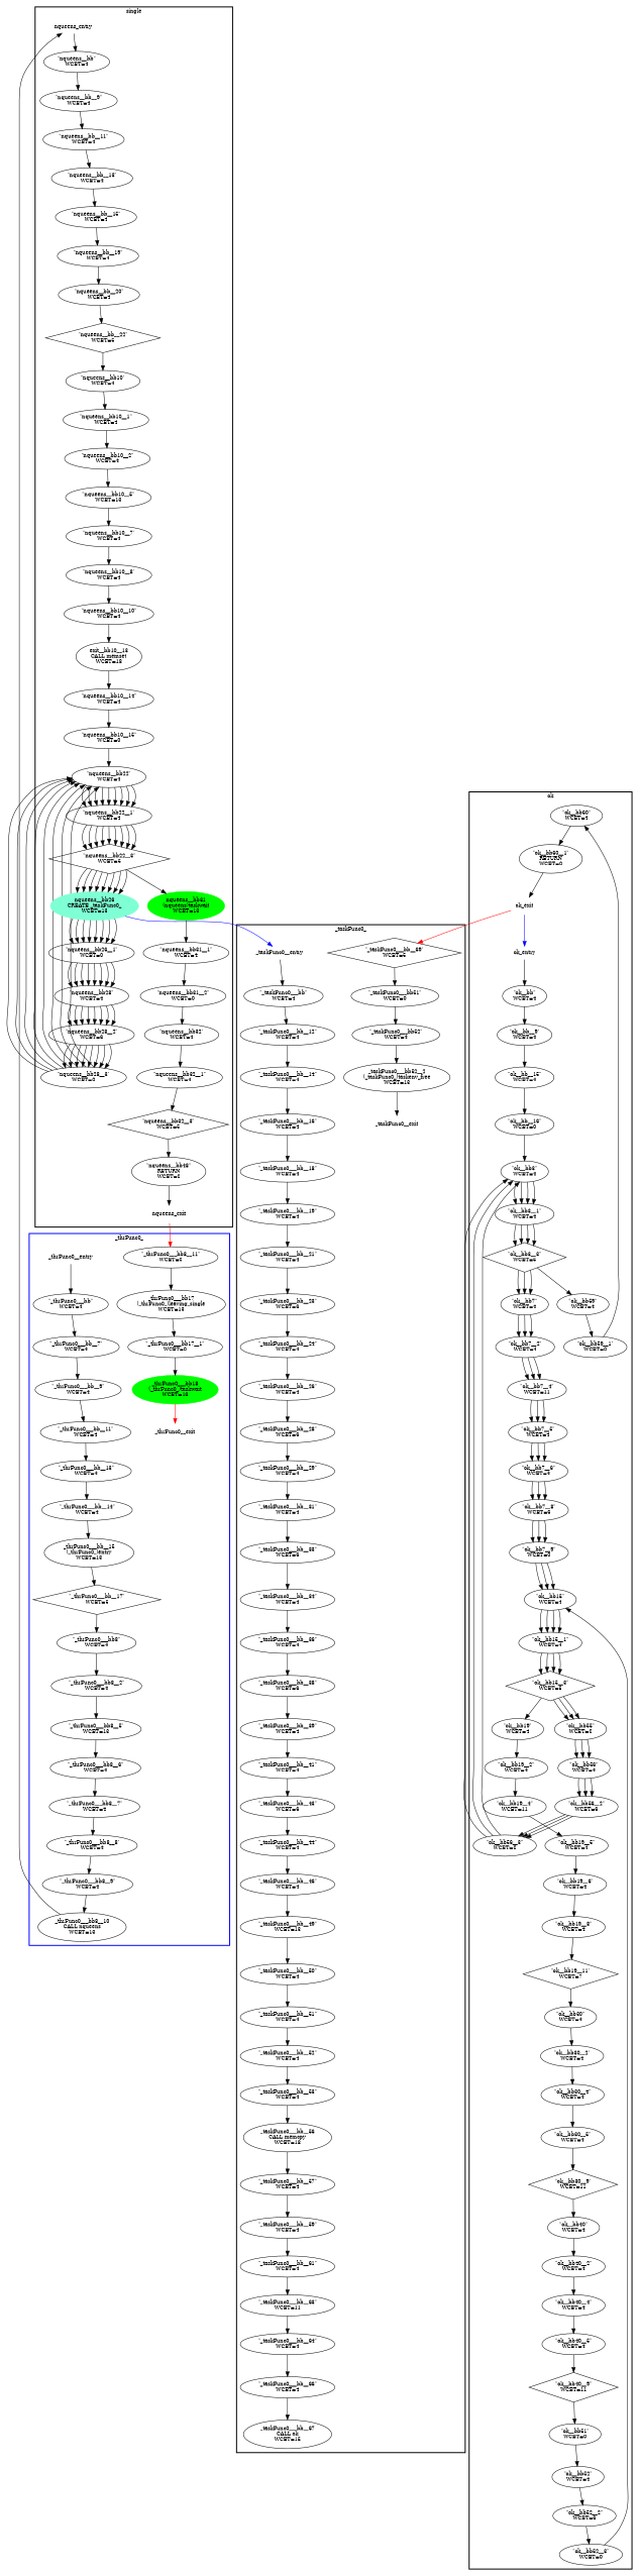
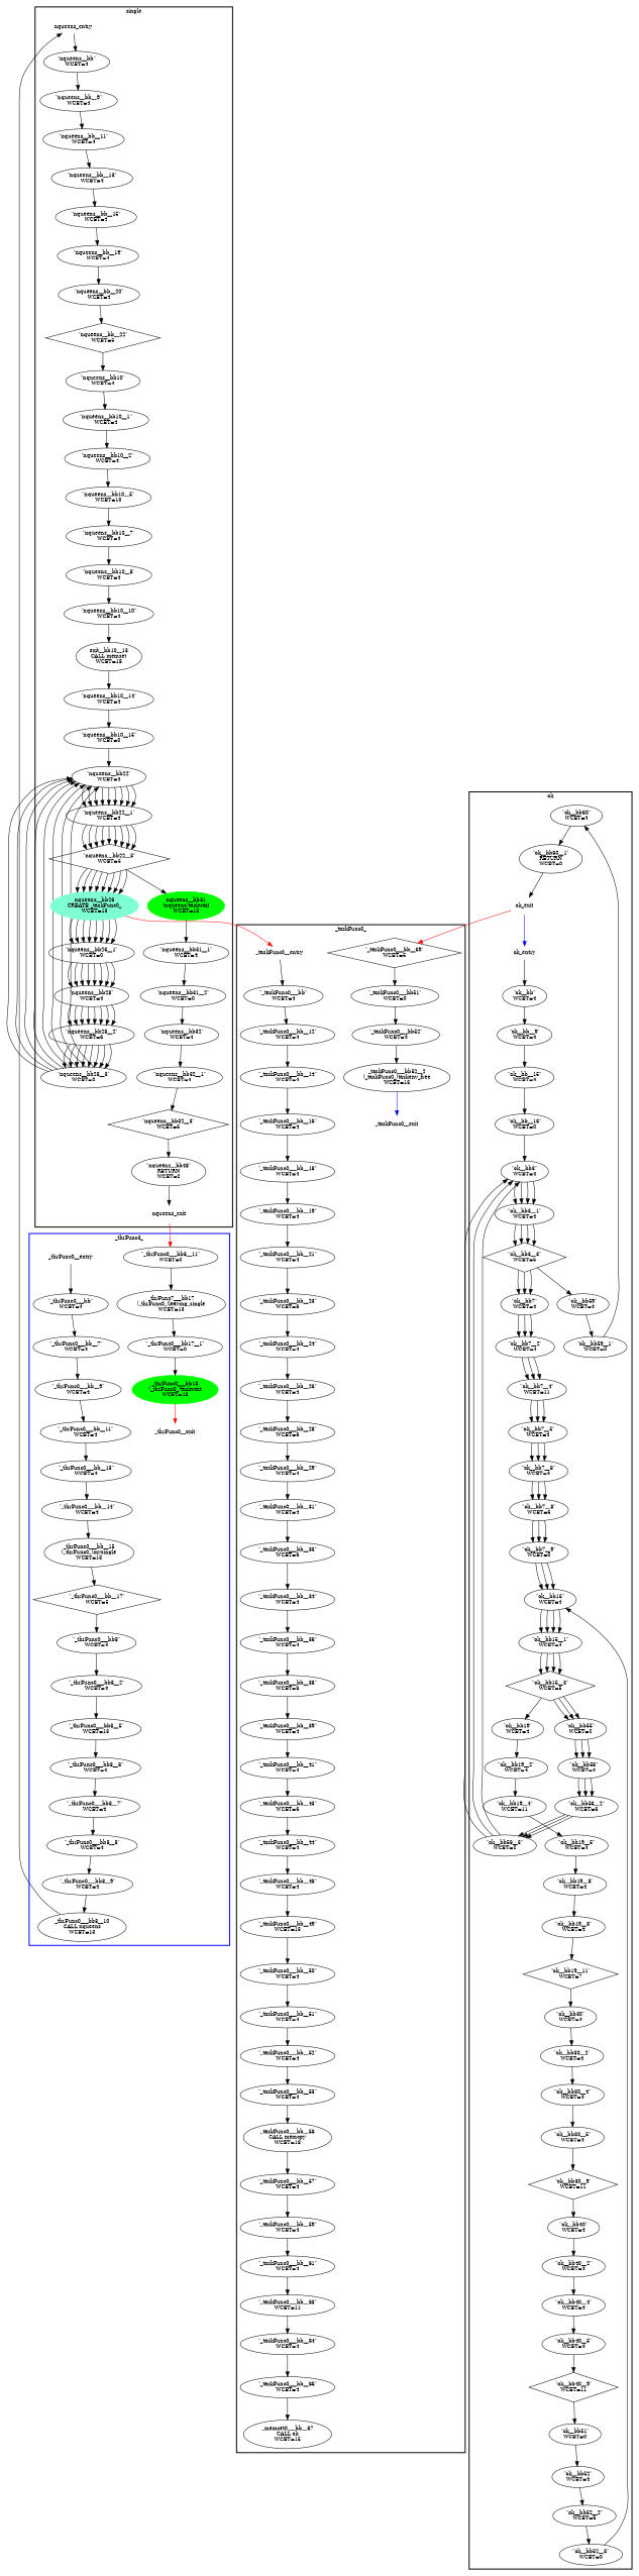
  digraph {
    fontsize=10
    rankdir=TB
    node [fontsize=10]
    n1 [label="\"_thrFunc0___bb__13\"\nWCET=4" width=0.01]
    n2 [color=white label=_thrFunc0__exit width=0.01]
    n3 [label="\"_thrFunc0___bb8__8\"\nWCET=4" width=0.01]
    n4 [label="\"_thrFunc0___bb8__11\"\nWCET=0" width=0.01]
    n5 [label="\"_thrFunc0___bb17__1\"\nWCET=0" width=0.01]
-   n6 [label="_thrFunc0___bb17\n(_thrFunc0_)leaving_single\nWCET=13" width=0.01]
+   n6 [label="_thrFunc7___bb17\n(_thrFunc0_)leaving_single\nWCET=13" width=0.01]
    n7 [color=green label="_thrFunc0___bb18\n(_thrFunc0_)taskwait\nWCET=13" style=filled width=0.01]
    n8 [label="\"_thrFunc0___bb\"\nWCET=4" width=0.01]
    n9 [label="_thrFunc0___bb8__10\nCALL nqueens\nWCET=13" width=0.01]
    n10 [label="\"_thrFunc0___bb8\"\nWCET=4" width=0.01]
    n11 [label="\"_thrFunc0___bb__11\"\nWCET=4" width=0.01]
    n12 [label="\"_thrFunc0___bb8__5\"\nWCET=13" width=0.01]
    n13 [label="\"_thrFunc0___bb__7\"\nWCET=4" width=0.01]
    n14 [label="\"_thrFunc0___bb8__6\"\nWCET=4" width=0.01]
    n15 [color=white height=0.01 label=_thrFunc0__entry width=0.01]
    n16 [label="\"_thrFunc0___bb8__2\"\nWCET=4" width=0.01]
    n17 [label="\"_thrFunc0___bb__9\"\nWCET=4" width=0.01]
    n18 [label="\"_thrFunc0___bb__14\"\nWCET=4" width=0.01]
-   n19 [label="_thrFunc0___bb__15\n(_thrFunc0_)entry\nWCET=13" width=0.01]
+   n19 [label="_thrFunc0___bb__15\n(_thrFunc0_)mysingle\nWCET=13" width=0.01]
    n20 [label="\"_thrFunc0___bb8__7\"\nWCET=4" width=0.01]
    n21 [label="\"_thrFunc0___bb__17\"\nWCET=5" shape=diamond width=0.01]
    n22 [label="\"_thrFunc0___bb8__9\"\nWCET=4" width=0.01]
    n23 [label="\"nqueens__bb10\"\nWCET=4" width=0.01]
    n24 [label="\"nqueens__bb10__7\"\nWCET=4" width=0.01]
    n25 [label="\"nqueens__bb10__15\"\nWCET=0" width=0.01]
    n26 [label="\"nqueens__bb32__3\"\nWCET=5" shape=diamond width=0.01]
    n27 [label="\"nqueens__bb__22\"\nWCET=5" shape=diamond width=0.01]
    n28 [label="\"nqueens__bb28__3\"\nWCET=0" width=0.01]
    n29 [label="\"nqueens__bb__11\"\nWCET=4" width=0.01]
    n30 [label="\"nqueens__bb22\"\nWCET=4" width=0.01]
    n31 [label="\"nqueens__bb10__14\"\nWCET=4" width=0.01]
    n32 [label="\"nqueens__bb31__2\"\nWCET=0" width=0.01]
    n33 [label="\"nqueens__bb__20\"\nWCET=4" width=0.01]
    n34 [label="\"nqueens__bb31__1\"\nWCET=4" width=0.01]
    n35 [label="\"nqueens__bb22__3\"\nWCET=5" shape=diamond width=0.01]
    n36 [label="\"nqueens__bb32\"\nWCET=4" width=0.01]
    n37 [label="exit__bb10__13\nCALL memset\nWCET=18" width=0.01]
    n38 [label="\"nqueens__bb22__1\"\nWCET=4" width=0.01]
    n39 [label="\"nqueens__bb__19\"\nWCET=4" width=0.01]
    n40 [label="\"nqueens__bb26__1\"\nWCET=0" width=0.01]
    n41 [label="\"nqueens__bb__13\"\nWCET=4" width=0.01]
    n42 [label="\"nqueens__bb28__2\"\nWCET=6" width=0.01]
    n43 [color=white label=nqueens_exit width=0.01]
    n44 [label="\"nqueens__bb32__1\"\nWCET=4" width=0.01]
    n45 [label="\"nqueens__bb10__10\"\nWCET=4" width=0.01]
    n46 [color=white height=0.01 label=nqueens_entry width=0.01]
    n47 [label="\"nqueens__bb__15\"\nWCET=4" width=0.01]
    n48 [color=green label="nqueens__bb31\n(nqueens)taskwait\nWCET=13" style=filled width=0.01]
    n49 [color=aquamarine label="nqueens__bb26\nCREATE _taskFunc0_\nWCET=13" style=filled width=0.01]
    n50 [label="\"nqueens__bb10__1\"\nWCET=4" width=0.01]
    n51 [label="\"nqueens__bb48\"\nRETURN\nWCET=0" width=0.01]
    n52 [label="\"nqueens__bb10__8\"\nWCET=4" width=0.01]
    n53 [label="\"nqueens__bb10__2\"\nWCET=4" width=0.01]
    n54 [label="\"nqueens__bb10__5\"\nWCET=13" width=0.01]
    n55 [label="\"nqueens__bb\"\nWCET=4" width=0.01]
    n56 [label="\"nqueens__bb__9\"\nWCET=4" width=0.01]
    n57 [label="\"nqueens__bb28\"\nWCET=4" width=0.01]
    n58 [label="_taskFunc0___bb52__2\n(_taskFunc0_)taskenv_free\nWCET=13" width=0.01]
    n59 [label="\"_taskFunc0___bb__59\"\nWCET=4" width=0.01]
    n60 [label="\"_taskFunc0___bb51\"\nWCET=0" width=0.01]
    n61 [label="\"_taskFunc0___bb__28\"\nWCET=6" width=0.01]
    n62 [label="\"_taskFunc0___bb__31\"\nWCET=4" width=0.01]
-   n63 [label="_taskFunc0___bb__67\nCALL ok\nWCET=15" width=0.01]
+   n63 [label="_memset0___bb__67\nCALL ok\nWCET=15" width=0.01]
    n64 [label="\"_taskFunc0___bb__46\"\nWCET=4" width=0.01]
    n65 [label="\"_taskFunc0___bb__57\"\nWCET=4" width=0.01]
    n66 [label="\"_taskFunc0___bb__69\"\nWCET=5" shape=diamond width=0.01]
    n67 [label="\"_taskFunc0___bb__61\"\nWCET=4" width=0.01]
    n68 [label="\"_taskFunc0___bb__14\"\nWCET=4" width=0.01]
    n69 [label="\"_taskFunc0___bb52\"\nWCET=4" width=0.01]
    n70 [label="\"_taskFunc0___bb__29\"\nWCET=4" width=0.01]
    n71 [label="\"_taskFunc0___bb__52\"\nWCET=4" width=0.01]
    n72 [label="\"_taskFunc0___bb__16\"\nWCET=4" width=0.01]
    n73 [label="\"_taskFunc0___bb__38\"\nWCET=6" width=0.01]
    n74 [label="\"_taskFunc0___bb__41\"\nWCET=4" width=0.01]
    n75 [label="\"_taskFunc0___bb__36\"\nWCET=4" width=0.01]
    n76 [color=white height=0.01 label=_taskFunc0__entry width=0.01]
    n77 [label="\"_taskFunc0___bb__44\"\nWCET=4" width=0.01]
    n78 [label="\"_taskFunc0___bb__33\"\nWCET=6" width=0.01]
    n79 [label="\"_taskFunc0___bb__43\"\nWCET=6" width=0.01]
    n80 [label="\"_taskFunc0___bb__21\"\nWCET=4" width=0.01]
    n81 [label="_taskFunc0___bb__56\nCALL memcpy\nWCET=18" width=0.01]
    n82 [label="\"_taskFunc0___bb__34\"\nWCET=4" width=0.01]
    n83 [label="\"_taskFunc0___bb__23\"\nWCET=6" width=0.01]
    n84 [label="\"_taskFunc0___bb__39\"\nWCET=4" width=0.01]
    n85 [label="\"_taskFunc0___bb__19\"\nWCET=4" width=0.01]
    n86 [label="\"_taskFunc0___bb\"\nWCET=4" width=0.01]
    n87 [label="\"_taskFunc0___bb__26\"\nWCET=4" width=0.01]
    n88 [label="\"_taskFunc0___bb__51\"\nWCET=4" width=0.01]
    n89 [label="\"_taskFunc0___bb__24\"\nWCET=4" width=0.01]
    n90 [label="\"_taskFunc0___bb__18\"\nWCET=4" width=0.01]
    n91 [label="\"_taskFunc0___bb__53\"\nWCET=4" width=0.01]
    n92 [label="\"_taskFunc0___bb__66\"\nWCET=4" width=0.01]
    n93 [label="\"_taskFunc0___bb__12\"\nWCET=4" width=0.01]
    n94 [label="\"_taskFunc0___bb__64\"\nWCET=4" width=0.01]
    n95 [color=white label=_taskFunc0__exit width=0.01]
    n96 [label="\"_taskFunc0___bb__49\"\nWCET=13" width=0.01]
    n97 [label="\"_taskFunc0___bb__63\"\nWCET=11" width=0.01]
    n98 [label="\"_taskFunc0___bb__50\"\nWCET=4" width=0.01]
    n99 [label="\"ok__bb60\"\nWCET=4" width=0.01]
    n100 [label="\"ok__bb40\"\nWCET=4" width=0.01]
    n101 [label="\"ok__bb59__1\"\nWCET=0" width=0.01]
    n102 [label="\"ok__bb30__4\"\nWCET=4" width=0.01]
    n103 [label="\"ok__bb52__2\"\nWCET=6" width=0.01]
    n104 [label="\"ok__bb19__6\"\nWCET=4" width=0.01]
    n105 [color=white height=0.01 label=ok_entry width=0.01]
    n106 [label="\"ok__bb15\"\nWCET=4" width=0.01]
    n107 [label="\"ok__bb15__3\"\nWCET=5" shape=diamond width=0.01]
    n108 [label="\"ok__bb19__4\"\nWCET=11" width=0.01]
    n109 [label="\"ok__bb56__2\"\nWCET=6" width=0.01]
    n110 [label="\"ok__bb56\"\nWCET=4" width=0.01]
    n111 [label="\"ok__bb7__4\"\nWCET=11" width=0.01]
    n112 [label="\"ok__bb\"\nWCET=4" width=0.01]
    n113 [label="\"ok__bb40__4\"\nWCET=4" width=0.01]
    n114 [label="\"ok__bb3__3\"\nWCET=5" shape=diamond width=0.01]
    n115 [label="\"ok__bb__9\"\nWCET=4" width=0.01]
    n116 [label="\"ok__bb40__2\"\nWCET=4" width=0.01]
    n117 [label="\"ok__bb3\"\nWCET=4" width=0.01]
    n118 [label="\"ok__bb7\"\nWCET=4" width=0.01]
    n119 [label="\"ok__bb7__9\"\nWCET=0" width=0.01]
    n120 [label="\"ok__bb51\"\nWCET=0" width=0.01]
    n121 [label="\"ok__bb56__3\"\nWCET=0" width=0.01]
    n122 [label="\"ok__bb40__5\"\nWCET=4" width=0.01]
    n123 [label="\"ok__bb40__9\"\nWCET=11" shape=diamond width=0.01]
    n124 [label="\"ok__bb7__8\"\nWCET=6" width=0.01]
    n125 [label="\"ok__bb52__3\"\nWCET=0" width=0.01]
    n126 [label="\"ok__bb19\"\nWCET=4" width=0.01]
    n127 [color=white label=ok_exit width=0.01]
    n128 [label="\"ok__bb__15\"\nWCET=4" width=0.01]
    n129 [label="\"ok__bb30\"\nWCET=4" width=0.01]
    n130 [label="\"ok__bb7__2\"\nWCET=4" width=0.01]
    n131 [label="\"ok__bb30__5\"\nWCET=4" width=0.01]
    n132 [label="\"ok__bb59\"\nWCET=4" width=0.01]
    n133 [label="\"ok__bb30__2\"\nWCET=4" width=0.01]
    n134 [label="\"ok__bb19__8\"\nWCET=4" width=0.01]
    n135 [label="\"ok__bb19__2\"\nWCET=4" width=0.01]
    n136 [label="\"ok__bb55\"\nWCET=0" width=0.01]
    n137 [label="\"ok__bb19__11\"\nWCET=7" shape=diamond width=0.01]
    n138 [label="\"ok__bb60__1\"\nRETURN\nWCET=0" width=0.01]
    n139 [label="\"ok__bb__16\"\nWCET=0" width=0.01]
    n140 [label="\"ok__bb15__1\"\nWCET=4" width=0.01]
    n141 [label="\"ok__bb30__9\"\nWCET=11" shape=diamond width=0.01]
    n142 [label="\"ok__bb7__6\"\nWCET=4" width=0.01]
    n143 [label="\"ok__bb19__5\"\nWCET=4" width=0.01]
    n144 [label="\"ok__bb3__1\"\nWCET=4" width=0.01]
    n145 [label="\"ok__bb7__5\"\nWCET=4" width=0.01]
    n146 [label="\"ok__bb52\"\nWCET=4" width=0.01]
    subgraph cluster_1 {
      color=blue
-     label=_thrFunc0_
+     label=_thrFunc3_
      style=bold
      n1
      n2
      n3
      n4
      n5
      n6
      n7
      n8
      n9
      n10
      n11
      n12
      n13
      n14
      n15
      n16
      n17
      n18
      n19
      n20
      n21
      n22
    }
    subgraph cluster_2 {
      label=single
      style=bold
      n23
      n24
      n25
      n26
      n27
      n28
      n29
      n30
      n31
      n32
      n33
      n34
      n35
      n36
      n37
      n38
      n39
      n40
      n41
      n42
      n43
      n44
      n45
      n46
      n47
      n48
      n49
      n50
      n51
      n52
      n53
      n54
      n55
      n56
      n57
    }
    subgraph cluster_3 {
      label=_taskFunc0_
      style=bold
      n58
      n59
      n60
      n61
      n62
      n63
      n64
      n65
      n66
      n67
      n68
      n69
      n70
      n71
      n72
      n73
      n74
      n75
      n76
      n77
      n78
      n79
      n80
      n81
      n82
      n83
      n84
      n85
      n86
      n87
      n88
      n89
      n90
      n91
      n92
      n93
      n94
      n95
      n96
      n97
      n98
    }
    subgraph cluster_4 {
      label=ok
      style=bold
      n99
      n100
      n101
      n102
      n103
      n104
      n105
      n106
      n107
      n108
      n109
      n110
      n111
      n112
      n113
      n114
      n115
      n116
      n117
      n118
      n119
      n120
      n121
      n122
      n123
      n124
      n125
      n126
      n127
      n128
      n129
      n130
      n131
      n132
      n133
      n134
      n135
      n136
      n137
      n138
      n139
      n140
      n141
      n142
      n143
      n144
      n145
      n146
    }
    n1 -> n18
    n3 -> n22
    n4 -> n6
    n5 -> n7
    n6 -> n5
    n7 -> n2 [color=red]
    n8 -> n13
    n9 -> n46 [color=black]
    n10 -> n16
    n11 -> n1
    n12 -> n14
    n13 -> n17
    n14 -> n20
    n15 -> n8
    n16 -> n12
    n17 -> n11
    n18 -> n19
    n19 -> n21
    n20 -> n3
    n21 -> n10
    n22 -> n9
    n23 -> n50
    n24 -> n52
    n25 -> n30
    n26 -> n51
    n27 -> n23
    n28 -> n30
    n28 -> n30
    n28 -> n30
    n28 -> n30
    n28 -> n30
    n28 -> n30
    n28 -> n30
    n28 -> n30
    n29 -> n41
    n30 -> n38
    n30 -> n38
    n30 -> n38
    n30 -> n38
    n30 -> n38
    n30 -> n38
    n30 -> n38
    n30 -> n38
    n30 -> n38
    n31 -> n25
    n32 -> n36
    n33 -> n27
    n34 -> n32
    n35 -> n48
    n35 -> n49
    n35 -> n49
    n35 -> n49
    n35 -> n49
    n35 -> n49
    n35 -> n49
    n35 -> n49
    n35 -> n49
    n36 -> n44
    n37 -> n31
    n38 -> n35
    n38 -> n35
    n38 -> n35
    n38 -> n35
    n38 -> n35
    n38 -> n35
    n38 -> n35
    n38 -> n35
    n38 -> n35
    n39 -> n33
    n40 -> n57
    n40 -> n57
    n40 -> n57
    n40 -> n57
    n40 -> n57
    n40 -> n57
    n40 -> n57
    n40 -> n57
    n41 -> n47
    n42 -> n28
    n42 -> n28
    n42 -> n28
    n42 -> n28
    n42 -> n28
    n42 -> n28
    n42 -> n28
    n42 -> n28
    n43 -> n4 [color=red]
    n44 -> n26
    n45 -> n37
    n46 -> n55
    n47 -> n39
    n48 -> n34
    n49 -> n40
    n49 -> n40
    n49 -> n40
    n49 -> n40
    n49 -> n40
    n49 -> n40
    n49 -> n40
    n49 -> n40
-   n49 -> n76 [color=blue]
+   n49 -> n76 [color=red]
    n50 -> n53
    n51 -> n43
    n52 -> n45
    n53 -> n54
    n54 -> n24
    n55 -> n56
    n56 -> n29
    n57 -> n42
    n57 -> n42
    n57 -> n42
    n57 -> n42
    n57 -> n42
    n57 -> n42
    n57 -> n42
    n57 -> n42
-   n58 -> n95
+   n58 -> n95 [color=blue]
    n59 -> n67
    n60 -> n69
    n61 -> n70
    n62 -> n78
    n64 -> n96
    n65 -> n59
    n66 -> n60
    n67 -> n97
    n68 -> n72
    n69 -> n58
    n70 -> n62
    n71 -> n91
    n72 -> n90
    n73 -> n84
    n74 -> n79
    n75 -> n73
    n76 -> n86
    n77 -> n64
    n78 -> n82
    n79 -> n77
    n80 -> n83
    n81 -> n65
    n82 -> n75
    n83 -> n89
    n84 -> n74
    n85 -> n80
    n86 -> n93
    n87 -> n61
    n88 -> n71
    n89 -> n87
    n90 -> n85
    n91 -> n81
    n92 -> n63
    n93 -> n68
    n94 -> n92
    n96 -> n98
    n97 -> n94
    n98 -> n88
    n99 -> n138
    n100 -> n116
    n101 -> n99
    n102 -> n131
    n103 -> n125
    n104 -> n134
    n105 -> n112
    n106 -> n140
    n106 -> n140
    n106 -> n140
    n106 -> n140
    n107 -> n126
    n107 -> n136
    n107 -> n136
    n107 -> n136
    n108 -> n143
    n109 -> n121
    n109 -> n121
    n109 -> n121
    n110 -> n109
    n110 -> n109
    n110 -> n109
    n111 -> n145
    n111 -> n145
    n111 -> n145
    n112 -> n115
    n113 -> n122
    n114 -> n118
    n114 -> n118
    n114 -> n118
    n114 -> n132
    n115 -> n128
    n116 -> n113
    n117 -> n144
    n117 -> n144
    n117 -> n144
    n117 -> n144
    n118 -> n130
    n118 -> n130
    n118 -> n130
    n119 -> n106
    n119 -> n106
    n119 -> n106
    n120 -> n146
    n121 -> n117
    n121 -> n117
    n121 -> n117
    n122 -> n123
    n123 -> n120
    n124 -> n119
    n124 -> n119
    n124 -> n119
    n125 -> n106
    n126 -> n135
    n127 -> n66 [color=red]
    n127 -> n105 [color=blue]
    n128 -> n139
    n129 -> n133
    n130 -> n111
    n130 -> n111
    n130 -> n111
    n131 -> n141
    n132 -> n101
    n133 -> n102
    n134 -> n137
    n135 -> n108
    n136 -> n110
    n136 -> n110
    n136 -> n110
    n137 -> n129
    n138 -> n127
    n139 -> n117
    n140 -> n107
    n140 -> n107
    n140 -> n107
    n140 -> n107
    n141 -> n100
    n142 -> n124
    n142 -> n124
    n142 -> n124
    n143 -> n104
    n144 -> n114
    n144 -> n114
    n144 -> n114
    n144 -> n114
    n145 -> n142
    n145 -> n142
    n145 -> n142
    n146 -> n103
  }
